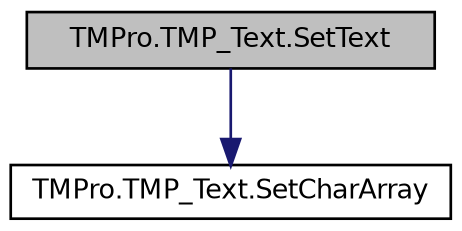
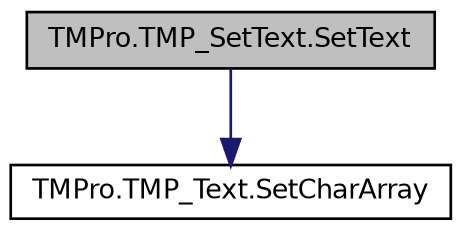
  digraph {
    rankdir=TB
    node [color=black fontname=Helvetica fontsize=10 shape=record style=filled]
-   n1 [fillcolor=grey75 fontcolor=black height=0.2 label="TMPro.TMP_Text.SetText" width=0.4]
+   n1 [fillcolor=grey75 fontcolor=black height=0.2 label="TMPro.TMP_SetText.SetText" width=0.4]
    n2 [fillcolor=white height=0.2 label="TMPro.TMP_Text.SetCharArray" width=0.4]
    n1 -> n2 [color=midnightblue fontname=Helvetica fontsize=10 labelfontname=Helvetica labelfontsize=10 style=solid]
  }
